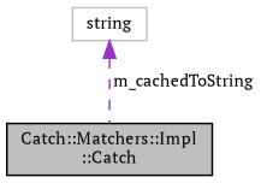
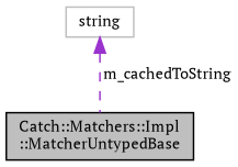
  digraph {
    fontname="PT Serif"
    node [fontname="PT Serif" fontsize=10 shape=record style=filled]
-   n1 [color=black fillcolor=grey75 fontcolor=black height=0.2 label="Catch::Matchers::Impl\l::Catch" width=0.4]
+   n1 [color=black fillcolor=grey75 fontcolor=black height=0.2 label="Catch::Matchers::Impl\l::MatcherUntypedBase" width=0.4]
    n2 [color=grey75 fillcolor=white height=0.2 label=string width=0.4]
    n2 -> n1 [color=darkorchid3 dir=back fontname="PT Serif" fontsize=10 label=" m_cachedToString" labelfontname=Helvetica labelfontsize=10 style=dashed]
  }
